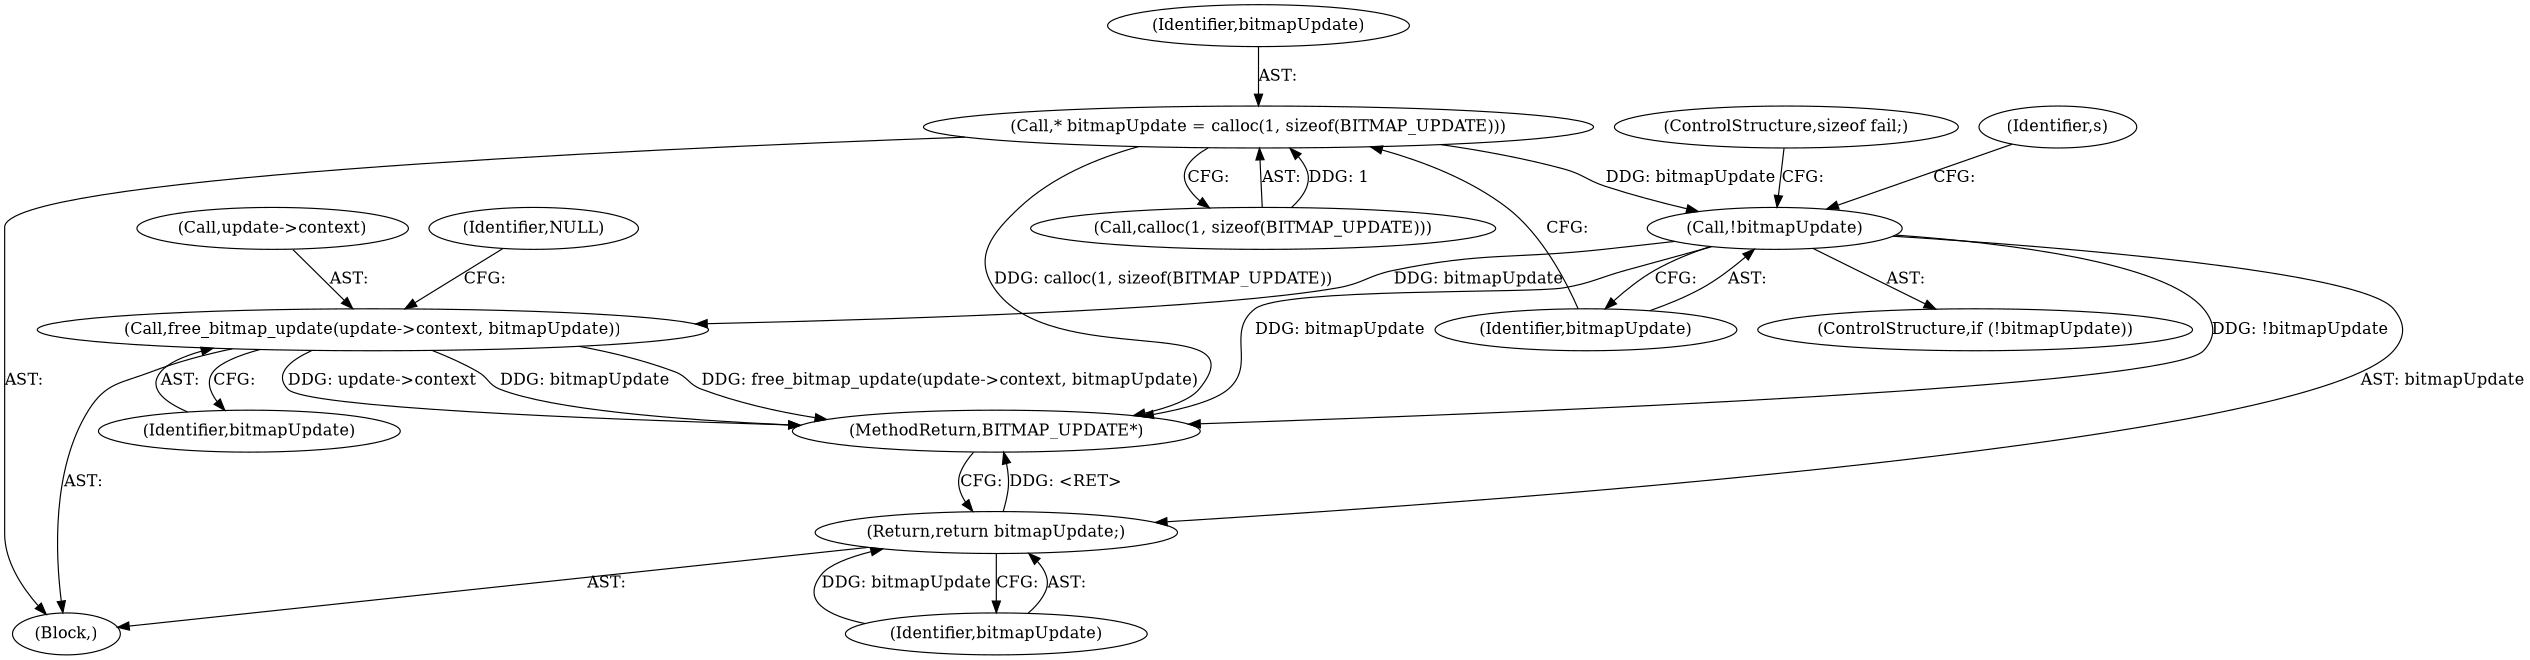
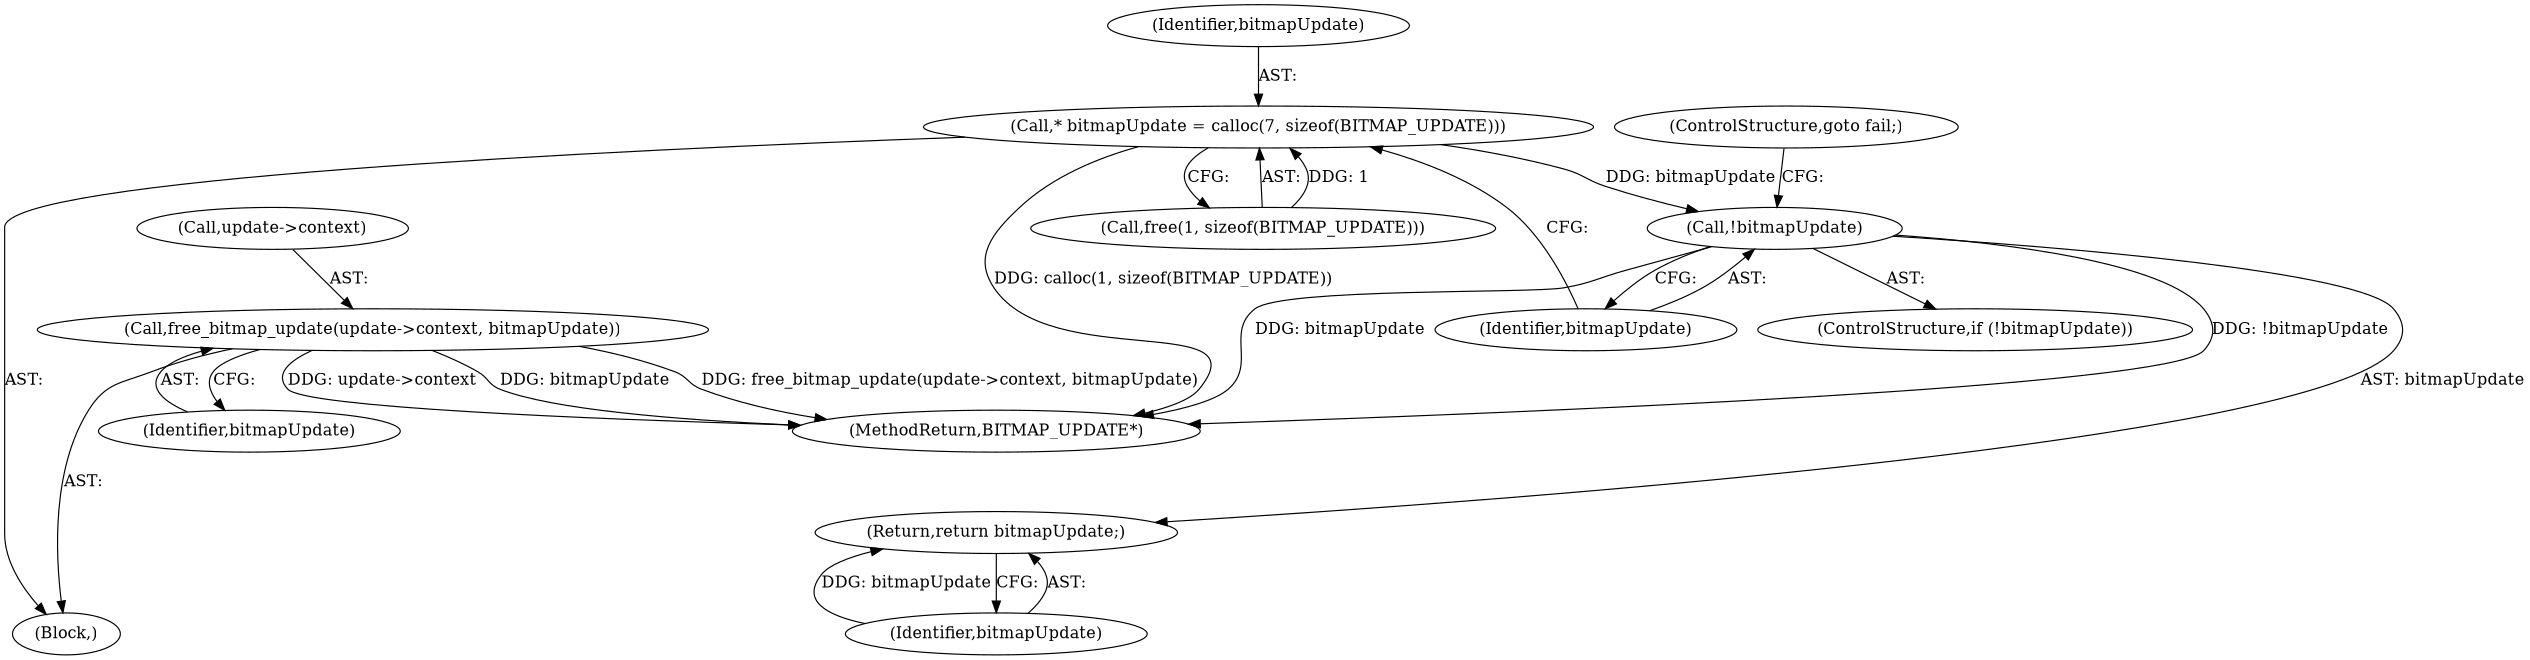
  digraph {
-   n1 [label="(Call,* bitmapUpdate = calloc(1, sizeof(BITMAP_UPDATE)))"]
-   n2 [label="(Call,calloc(1, sizeof(BITMAP_UPDATE)))"]
+   n1 [label="(Call,* bitmapUpdate = calloc(7, sizeof(BITMAP_UPDATE)))"]
+   n2 [label="(Call,free(1, sizeof(BITMAP_UPDATE)))"]
    n3 [label="(Call,!bitmapUpdate)"]
    n4 [label="(MethodReturn,BITMAP_UPDATE*)"]
    n5 [label="(Block,)"]
    n6 [label="(Return,return bitmapUpdate;)"]
    n7 [label="(Call,free_bitmap_update(update->context, bitmapUpdate))"]
    n8 [label="(Identifier,bitmapUpdate)"]
    n9 [label="(ControlStructure,if (!bitmapUpdate))"]
    n10 [label="(Identifier,bitmapUpdate)"]
    n11 [label="(Identifier,bitmapUpdate)"]
    n12 [label="(Call,update->context)"]
    n13 [label="(Identifier,bitmapUpdate)"]
-   n14 [label="(Identifier,NULL)"]
-   n15 [label="(ControlStructure,sizeof fail;)"]
-   n16 [label="(Identifier,s)"]
+   n15 [label="(ControlStructure,goto fail;)"]
    n1 -> n2 [label="CFG: "]
    n1 -> n3 [label="DDG: bitmapUpdate"]
    n1 -> n4 [label="DDG: calloc(1, sizeof(BITMAP_UPDATE))"]
    n1 -> n5 [label="AST: "]
    n2 -> n1 [label="AST: "]
    n2 -> n1 [label="DDG: 1"]
    n3 -> n4 [label="DDG: !bitmapUpdate"]
    n3 -> n4 [label="DDG: bitmapUpdate"]
    n3 -> n6 [label="AST: bitmapUpdate"]
-   n3 -> n7 [label="DDG: bitmapUpdate"]
    n3 -> n8 [label="CFG: "]
    n3 -> n9 [label="AST: "]
-   n4 -> n6 [label="CFG: "]
-   n6 -> n4 [label="DDG: <RET>"]
-   n6 -> n5 [label="AST: "]
    n6 -> n10 [label="CFG: "]
    n7 -> n4 [label="DDG: free_bitmap_update(update->context, bitmapUpdate)"]
    n7 -> n4 [label="DDG: update->context"]
    n7 -> n4 [label="DDG: bitmapUpdate"]
    n7 -> n5 [label="AST: "]
    n7 -> n11 [label="CFG: "]
    n8 -> n1 [label="CFG: "]
    n8 -> n3 [label="AST: "]
    n10 -> n6 [label="AST: "]
    n10 -> n6 [label="DDG: bitmapUpdate"]
    n11 -> n7 [label="AST: "]
    n12 -> n7 [label="AST: "]
    n13 -> n1 [label="AST: "]
-   n14 -> n7 [label="CFG: "]
    n15 -> n3 [label="CFG: "]
-   n16 -> n3 [label="CFG: "]
  }
